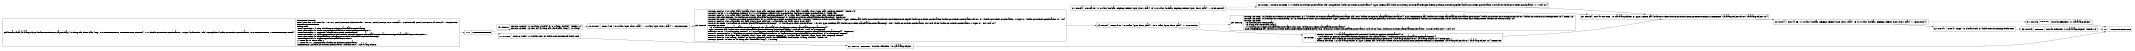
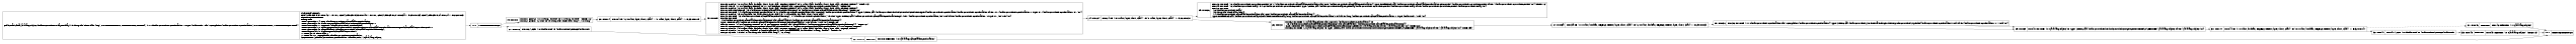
  digraph {
    rankdir=LR
    node [shape=record]
-   n1 [label="{17\:\ ?|MTH_ENTER_EXIT\l}"]
+   n1 [label="{17\:\ ?|MTH_ENTER_BLOCK\l}"]
    n2 [label="{19\:\ 0x0000|0x0000: CONST  (r0 I:??[long, double]) = (0 ??[long, double])  (LINE:112)\l0x0002: CMP_L  (r2 I:int) = (r9 I:long A[D('timeMillis' long)]), (r0 I:long) \l}"]
    n3 [label="{21\:\ 0x0006|0x0006: SGET  (r0 I:kotlin.Unit) =  kotlin.Unit.INSTANCE kotlin.Unit \l}"]
    n4 [label="{20\:\ 0x0004|0x0004: IF  (r2 I:??[int, byte, short, char]) \> (0 ??[int, byte, short, char])  \-\> B:23:0x0009 \l}"]
    n5 [label="{23\:\ 0x0009|0x0009: CONST  (r0 I:??[int, float, boolean, short, byte, char, OBJECT, ARRAY]) = (0 ??[int, float, boolean, short, byte, char, OBJECT, ARRAY])  (LINE:113)\l0x000a: MOVE  (r1 I:??[OBJECT, ARRAY]) = (r11 I:??[OBJECT, ARRAY] A[D('$completion' kotlin.coroutines.Continuation)])  (LINE:159)\l0x000b: CONST  (r2 I:??[int, float, boolean, short, byte, char, OBJECT, ARRAY]) = (0 ??[int, float, boolean, short, byte, char, OBJECT, ARRAY]) \l0x000c: NEW_INSTANCE  (r3 I:kotlinx.coroutines.CancellableContinuationImpl) =  kotlinx.coroutines.CancellableContinuationImpl  (LINE:160)\l0x000e: INVOKE  (r4 I:kotlin.coroutines.Continuation) = (r1 I:kotlin.coroutines.Continuation A[D('uCont$iv' kotlin.coroutines.Continuation)]) type: STATIC call: kotlin.coroutines.intrinsics.IntrinsicsKt.intercepted(kotlin.coroutines.Continuation):kotlin.coroutines.Continuation A[MD:\<T\>:(kotlin.coroutines.Continuation\<? super T\>):kotlin.coroutines.Continuation\<T\> (m)]\l0x0012: CONST  (r5 I:??[boolean, int, float, short, byte, char]) = (1 ??[boolean, int, float, short, byte, char]) \l0x0013: INVOKE  (r3 I:kotlinx.coroutines.CancellableContinuationImpl), (r4 I:kotlin.coroutines.Continuation), (r5 I:int) type: DIRECT call: kotlinx.coroutines.CancellableContinuationImpl.\<init\>(kotlin.coroutines.Continuation, int):void A[MD:(kotlin.coroutines.Continuation\<? super T\>, int):void (m)]\l0x0096: INVOKE  \l  (r3 I:kotlinx.coroutines.CancellableContinuationImpl A[D('cancellable$iv' kotlinx.coroutines.CancellableContinuationImpl)])\l type: VIRTUAL call: kotlinx.coroutines.CancellableContinuationImpl.initCancellability():void A[MD:():void (m)] (LINE:166)\l0x0019: MOVE  (r4 I:??[OBJECT, ARRAY]) = (r3 I:??[OBJECT, ARRAY] A[D('cancellable$iv' kotlinx.coroutines.CancellableContinuationImpl)])  (LINE:167)\l0x001a: CHECK_CAST (r4 I:kotlinx.coroutines.CancellableContinuation) = (kotlinx.coroutines.CancellableContinuation) (r4 I:??[OBJECT, ARRAY]) \l0x001c: CONST  (r5 I:??[int, float, boolean, short, byte, char, OBJECT, ARRAY]) = (0 ??[int, float, boolean, short, byte, char, OBJECT, ARRAY]) \l0x001d: CONST  (r6 I:??[long, double]) = (9223372036854775807(0x7fffffffffffffff, double:NaN) ??[long, double])  (LINE:115)\l0x0022: CMP_L  (r8 I:int) = (r9 I:long A[D('timeMillis' long)]), (r6 I:long) \l}"]
-   n6 [label="{22\:\ 0x0008|RETURN\l|0x0008: RETURN  (r0 I:java.lang.Object) \l}"]
+   n6 [label="{22\:\ 0x0008|RETURN\l|0x0008: RETURN  (r0 I:java.lang.CancellableContinuation) \l}"]
    n7 [label="{24\:\ 0x0024|0x0024: IF  (r8 I:??[int, byte, short, char]) \>= (0 ??[int, byte, short, char])  \-\> B:26:0x0031 \l}"]
    n8 [label="{18\:\ ?|ARRAY_EXIT_BLOCK\l}"]
    n9 [label="{25\:\ 0x0026|0x0026: INVOKE  (r6 I:kotlin.coroutines.CoroutineContext) = (r4 I:kotlinx.coroutines.CancellableContinuation A[D('cont' kotlinx.coroutines.CancellableContinuation)]) type: INTERFACE call: kotlinx.coroutines.CancellableContinuation.getContext():kotlin.coroutines.CoroutineContext A[MD:():kotlin.coroutines.CoroutineContext (m)] (LINE:116)\l0x002a: INVOKE  (r6 I:kotlinx.coroutines.Delay) = (r6 I:kotlin.coroutines.CoroutineContext) type: STATIC call: kotlinx.coroutines.DelayKt.getDelay(kotlin.coroutines.CoroutineContext):kotlinx.coroutines.Delay A[MD:(kotlin.coroutines.CoroutineContext):kotlinx.coroutines.Delay (m)]\l0x002e: INVOKE  \l  (r6 I:kotlinx.coroutines.Delay)\l  (r9 I:long A[D('timeMillis' long)])\l  (r4 I:kotlinx.coroutines.CancellableContinuation A[D('cont' kotlinx.coroutines.CancellableContinuation)])\l type: INTERFACE call: kotlinx.coroutines.Delay.scheduleResumeAfterDelay(long, kotlinx.coroutines.CancellableContinuation):void A[MD:(long, kotlinx.coroutines.CancellableContinuation\<? super kotlin.Unit\>):void (m)]\l}"]
    n10 [label="{26\:\ 0x0031|0x0032: INVOKE  (r1 I:java.lang.Object A[D('uCont$iv' kotlin.coroutines.Continuation)]) = \l  (r3 I:kotlinx.coroutines.CancellableContinuationImpl A[D('cancellable$iv' kotlinx.coroutines.CancellableContinuationImpl)])\l type: VIRTUAL call: kotlinx.coroutines.CancellableContinuationImpl.getResult():java.lang.Object A[MD:():java.lang.Object (m)] (LINE:168)\l0x0036: INVOKE  (r2 I:java.lang.Object) =  type: STATIC call: kotlin.coroutines.intrinsics.IntrinsicsKt.getCOROUTINE_SUSPENDED():java.lang.Object A[MD:():java.lang.Object (m)] (LINE:159)\l}"]
    n11 [label="{27\:\ 0x003a|0x003a: IF  (r1 I:??[int, boolean, OBJECT, ARRAY, byte, short, char]) != (r2 I:??[int, boolean, OBJECT, ARRAY, byte, short, char])  \-\> B:29:0x003f \l}"]
    n12 [label="{28\:\ 0x003c|0x003c: INVOKE  (r11 I:kotlin.coroutines.Continuation A[D('$completion' kotlin.coroutines.Continuation)]) type: STATIC call: kotlin.coroutines.jvm.internal.DebugProbesKt.probeCoroutineSuspended(kotlin.coroutines.Continuation):void A[MD:(kotlin.coroutines.Continuation\<?\>):void (m)]\l}"]
    n13 [label="{29\:\ 0x003f|0x0040: INVOKE  (r0 I:java.lang.Object) =  type: STATIC call: kotlin.coroutines.intrinsics.IntrinsicsKt.getCOROUTINE_SUSPENDED():java.lang.Object A[MD:():java.lang.Object (m)]\l}"]
    n14 [label="{30\:\ 0x0044|0x0044: IF  (r1 I:??[int, boolean, OBJECT, ARRAY, byte, short, char]) != (r0 I:??[int, boolean, OBJECT, ARRAY, byte, short, char])  \-\> B:32:0x0047 \l}"]
    n15 [label="{31\:\ 0x0046|RETURN\l|0x0046: RETURN  (r1 I:java.lang.Object) \l}"]
    n16 [label="{32\:\ 0x0047|0x0047: SGET  (r0 I:kotlin.Unit) =  kotlin.Unit.INSTANCE kotlin.Unit \l}"]
    n17 [label="{33\:\ 0x0049|RETURN\l|0x0049: RETURN  (r0 I:java.lang.Object)  (LINE:113)\l}"]
    n18 [label="{public static final java.lang.Object kotlinx.coroutines.DelayKt.delay((r9 I:long A[D('timeMillis' long), IMMUTABLE_TYPE, METHOD_ARGUMENT]), (r11 I:kotlin.coroutines.Continuation\<? super kotlin.Unit\> A[D('$completion' kotlin.coroutines.Continuation), IMMUTABLE_TYPE, METHOD_ARGUMENT]))  | USE_LINES_HINTS\lCROSS_EDGE: B:31:0x0046 \-\> B:18:?, CROSS_EDGE: B:33:0x0049 \-\> B:18:?, CROSS_EDGE: B:27:0x003a \-\> B:29:0x003f, CROSS_EDGE: B:24:0x0024 \-\> B:26:0x0031\lINLINE_NOT_NEEDED\lDebug Info:\l  0x001c\-0x0032: r4 'cont' Lkotlinx\/coroutines\/CancellableContinuation;\l  0x001d\-0x0032: r5 '$i$a$\-suspendCancellableCoroutine\-DelayKt$delay$2' I\l  0x000b\-0x0036: r1 'uCont$iv' Lkotlin\/coroutines\/Continuation;\l  0x000c\-0x0036: r2 '$i$a$\-suspendCoroutineUninterceptedOrReturn\-CancellableContinuationKt$suspendCancellableCoroutine$2$iv' I\l  0x0016\-0x0036: r3 'cancellable$iv' Lkotlinx\/coroutines\/CancellableContinuationImpl;\l  0x000a\-0x0040: r0 '$i$f$suspendCancellableCoroutine' I\l  \-1 \-0x0049: r9 'timeMillis' J\l  \-1 \-0x0049: r11 '$completion' Lkotlin\/coroutines\/Continuation;\lSIGNATURE: (JLkotlin\/coroutines\/Continuation\<\-Lkotlin\/Unit;\>;)Ljava\/lang\/Object;\l}"]
    n1 -> n2
    n1 -> n3 [style=dashed]
    n2 -> n4
    n3 -> n6
    n4 -> n5
    n5 -> n7
    n6 -> n8
    n7 -> n9 [style=dashed]
    n7 -> n10
-   n10 -> n13
+   n10 -> n11
    n11 -> n12 [style=dashed]
    n11 -> n13
    n12 -> n13
    n13 -> n14
    n14 -> n15 [style=dashed]
    n14 -> n16
    n15 -> n8
    n16 -> n17
    n17 -> n8
    n18 -> n1
  }
